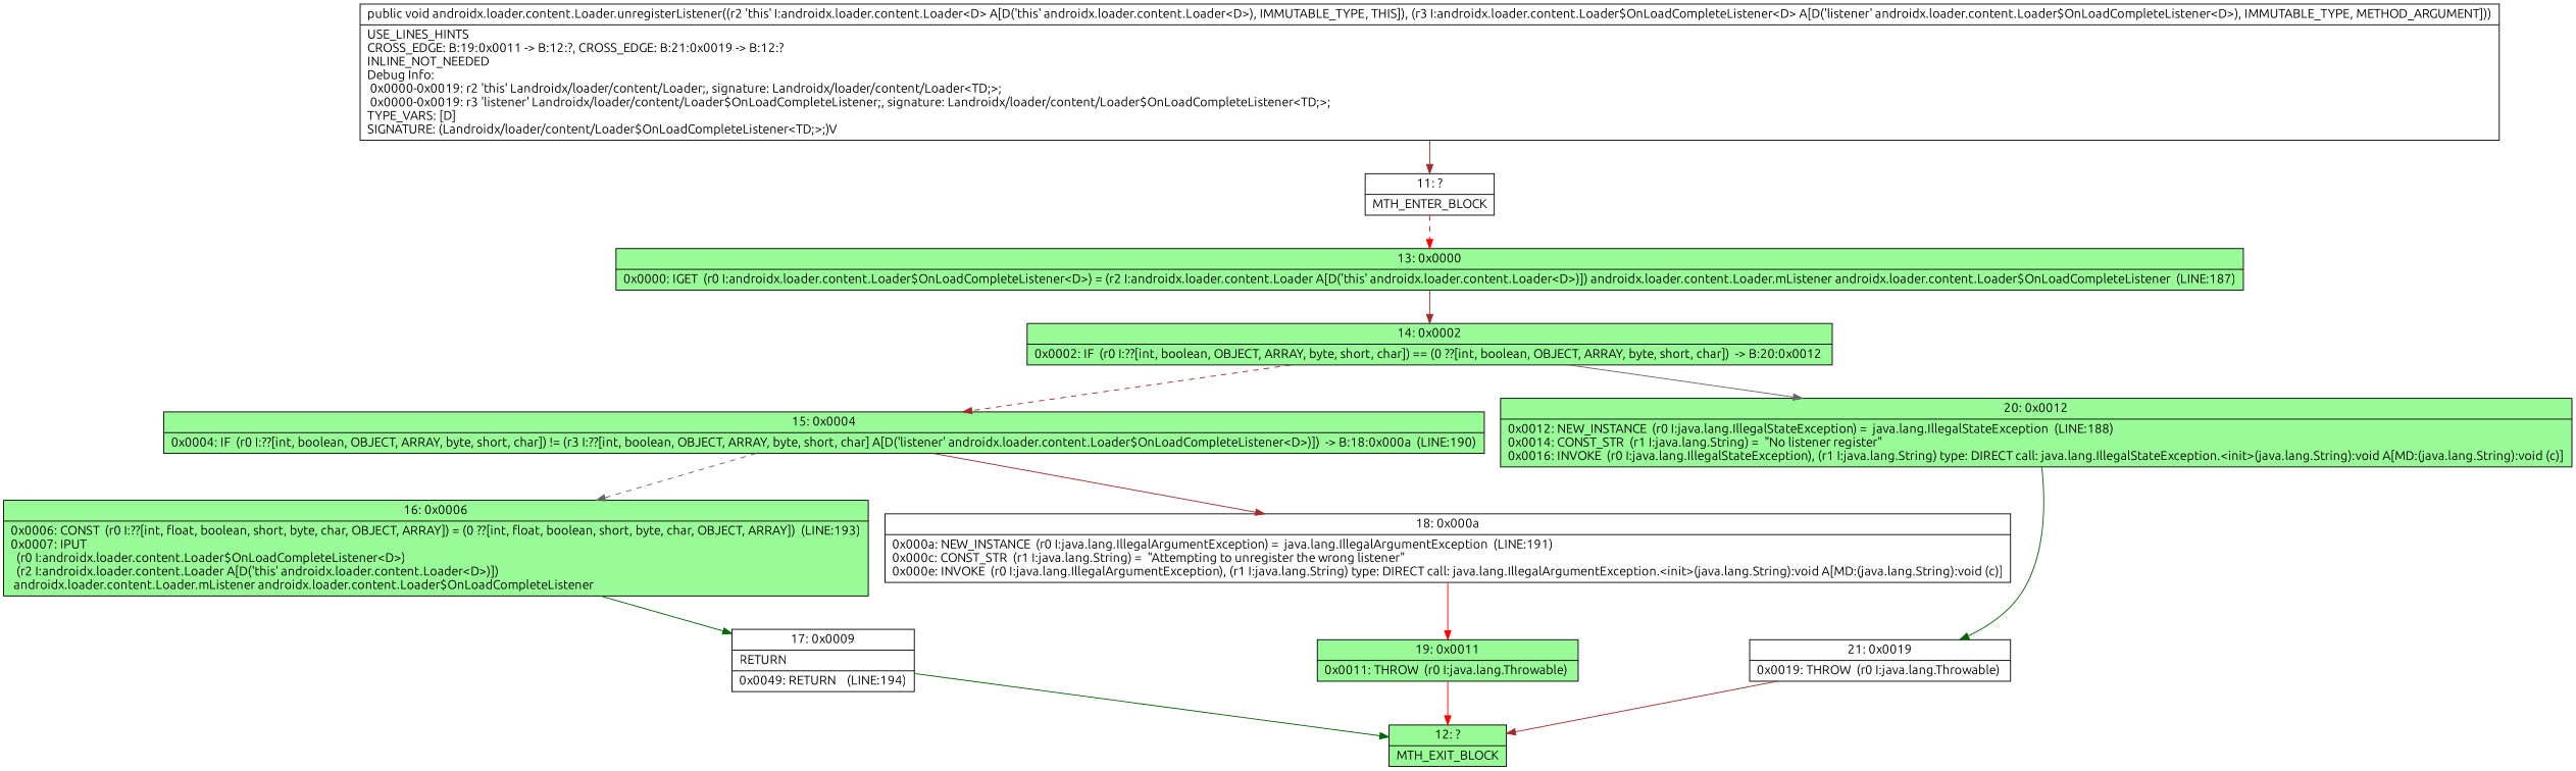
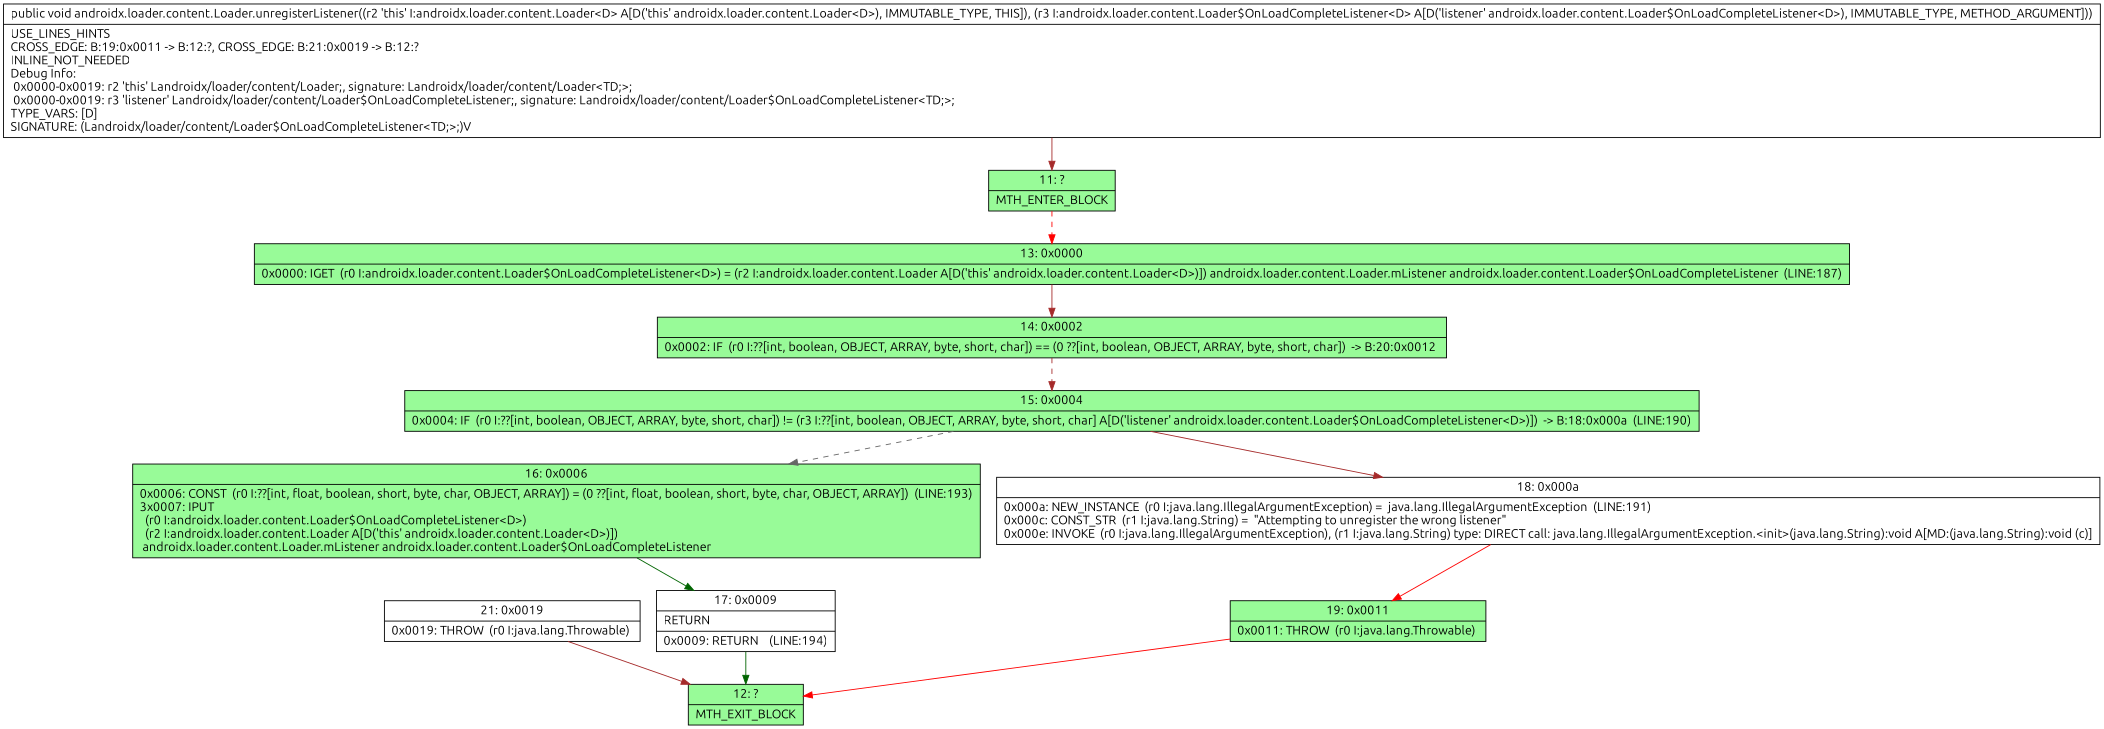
  digraph {
    fontname=Ubuntu
    node [fillcolor=palegreen fontname=Ubuntu shape=record style=filled]
    edge [color=brown fontname=Ubuntu]
-   n1 [fillcolor=white label="{11\:\ ?|MTH_ENTER_BLOCK\l}"]
+   n1 [label="{11\:\ ?|MTH_ENTER_BLOCK\l}"]
    n2 [label="{13\:\ 0x0000|0x0000: IGET  (r0 I:androidx.loader.content.Loader$OnLoadCompleteListener\<D\>) = (r2 I:androidx.loader.content.Loader A[D('this' androidx.loader.content.Loader\<D\>)]) androidx.loader.content.Loader.mListener androidx.loader.content.Loader$OnLoadCompleteListener  (LINE:187)\l}"]
    n3 [label="{14\:\ 0x0002|0x0002: IF  (r0 I:??[int, boolean, OBJECT, ARRAY, byte, short, char]) == (0 ??[int, boolean, OBJECT, ARRAY, byte, short, char])  \-\> B:20:0x0012 \l}"]
    n4 [label="{15\:\ 0x0004|0x0004: IF  (r0 I:??[int, boolean, OBJECT, ARRAY, byte, short, char]) != (r3 I:??[int, boolean, OBJECT, ARRAY, byte, short, char] A[D('listener' androidx.loader.content.Loader$OnLoadCompleteListener\<D\>)])  \-\> B:18:0x000a  (LINE:190)\l}"]
-   n5 [label="{20\:\ 0x0012|0x0012: NEW_INSTANCE  (r0 I:java.lang.IllegalStateException) =  java.lang.IllegalStateException  (LINE:188)\l0x0014: CONST_STR  (r1 I:java.lang.String) =  \"No listener register\" \l0x0016: INVOKE  (r0 I:java.lang.IllegalStateException), (r1 I:java.lang.String) type: DIRECT call: java.lang.IllegalStateException.\<init\>(java.lang.String):void A[MD:(java.lang.String):void (c)]\l}"]
-   n6 [label="{16\:\ 0x0006|0x0006: CONST  (r0 I:??[int, float, boolean, short, byte, char, OBJECT, ARRAY]) = (0 ??[int, float, boolean, short, byte, char, OBJECT, ARRAY])  (LINE:193)\l0x0007: IPUT  \l  (r0 I:androidx.loader.content.Loader$OnLoadCompleteListener\<D\>)\l  (r2 I:androidx.loader.content.Loader A[D('this' androidx.loader.content.Loader\<D\>)])\l androidx.loader.content.Loader.mListener androidx.loader.content.Loader$OnLoadCompleteListener \l}"]
+   n6 [label="{16\:\ 0x0006|0x0006: CONST  (r0 I:??[int, float, boolean, short, byte, char, OBJECT, ARRAY]) = (0 ??[int, float, boolean, short, byte, char, OBJECT, ARRAY])  (LINE:193)\l3x0007: IPUT  \l  (r0 I:androidx.loader.content.Loader$OnLoadCompleteListener\<D\>)\l  (r2 I:androidx.loader.content.Loader A[D('this' androidx.loader.content.Loader\<D\>)])\l androidx.loader.content.Loader.mListener androidx.loader.content.Loader$OnLoadCompleteListener \l}"]
    n7 [fillcolor=white label="{18\:\ 0x000a|0x000a: NEW_INSTANCE  (r0 I:java.lang.IllegalArgumentException) =  java.lang.IllegalArgumentException  (LINE:191)\l0x000c: CONST_STR  (r1 I:java.lang.String) =  \"Attempting to unregister the wrong listener\" \l0x000e: INVOKE  (r0 I:java.lang.IllegalArgumentException), (r1 I:java.lang.String) type: DIRECT call: java.lang.IllegalArgumentException.\<init\>(java.lang.String):void A[MD:(java.lang.String):void (c)]\l}"]
    n8 [fillcolor=white label="{21\:\ 0x0019|0x0019: THROW  (r0 I:java.lang.Throwable) \l}"]
-   n9 [fillcolor=white label="{17\:\ 0x0009|RETURN\l|0x0049: RETURN    (LINE:194)\l}"]
+   n9 [fillcolor=white label="{17\:\ 0x0009|RETURN\l|0x0009: RETURN    (LINE:194)\l}"]
    n10 [label="{19\:\ 0x0011|0x0011: THROW  (r0 I:java.lang.Throwable) \l}"]
    n11 [label="{12\:\ ?|MTH_EXIT_BLOCK\l}"]
    n12 [fillcolor=white label="{public void androidx.loader.content.Loader.unregisterListener((r2 'this' I:androidx.loader.content.Loader\<D\> A[D('this' androidx.loader.content.Loader\<D\>), IMMUTABLE_TYPE, THIS]), (r3 I:androidx.loader.content.Loader$OnLoadCompleteListener\<D\> A[D('listener' androidx.loader.content.Loader$OnLoadCompleteListener\<D\>), IMMUTABLE_TYPE, METHOD_ARGUMENT]))  | USE_LINES_HINTS\lCROSS_EDGE: B:19:0x0011 \-\> B:12:?, CROSS_EDGE: B:21:0x0019 \-\> B:12:?\lINLINE_NOT_NEEDED\lDebug Info:\l  0x0000\-0x0019: r2 'this' Landroidx\/loader\/content\/Loader;, signature: Landroidx\/loader\/content\/Loader\<TD;\>;\l  0x0000\-0x0019: r3 'listener' Landroidx\/loader\/content\/Loader$OnLoadCompleteListener;, signature: Landroidx\/loader\/content\/Loader$OnLoadCompleteListener\<TD;\>;\lTYPE_VARS: [D]\lSIGNATURE: (Landroidx\/loader\/content\/Loader$OnLoadCompleteListener\<TD;\>;)V\l}"]
    n1 -> n2 [color=red style=dashed]
    n2 -> n3
    n3 -> n4 [style=dashed]
-   n3 -> n5 [color=gray40]
    n4 -> n6 [color=gray40 style=dashed]
    n4 -> n7
-   n5 -> n8 [color=darkgreen]
    n6 -> n9 [color=darkgreen]
    n7 -> n10 [color=red]
    n8 -> n11
    n9 -> n11 [color=darkgreen]
    n10 -> n11 [color=red]
    n12 -> n1
  }
